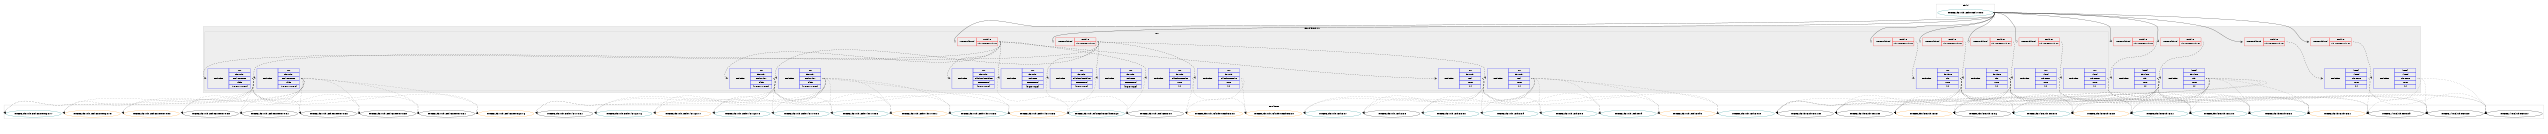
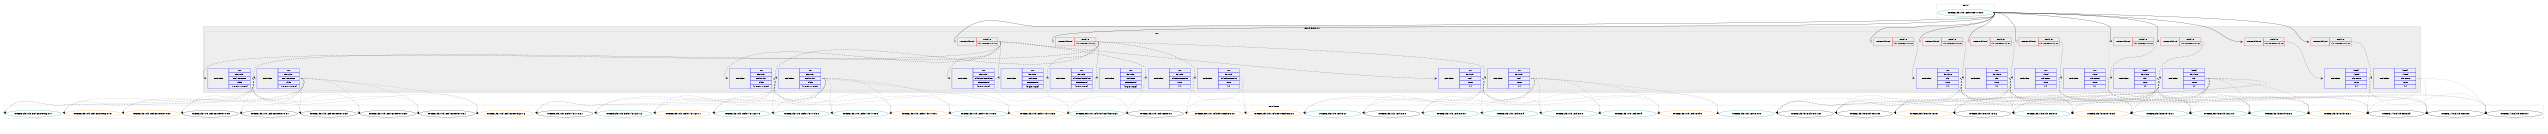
  digraph {
    compound=true
    concentrate=true
    fontname=Helvetica
    fontsize=10
    newrank=true
    rankdir=TB
    ranksep=1.5
    node [color=blue fontname=Helvetica fontsize=10]
    edge [arrowhead=vee headport=w style=dotted tailport=e weight=100]
    n1 [color=teal label="portage://dev-ruby/actionpack-7.0.8.1" width=4]
    n2 [label=<<TABLE BORDER="0" CELLBORDER="1" CELLSPACING="0" CELLPADDING="4" WIDTH="220"><TR><TD ROWSPAN="6" CELLPADDING="30">pack_dep</TD></TR><TR><TD WIDTH="110">install</TD></TR><TR><TD>dev-lang</TD></TR><TR><TD>ruby</TD></TR><TR><TD>none</TD></TR><TR><TD>[,,]</TD></TR></TABLE>> shape=none]
    n3 [color=red label=<<TABLE BORDER="0" CELLBORDER="1" CELLSPACING="0" CELLPADDING="4"><TR><TD ROWSPAN="3" CELLPADDING="10">use_conditional</TD></TR><TR><TD>positive</TD></TR><TR><TD>ruby_targets_ruby31</TD></TR></TABLE>> shape=none]
    n4 [label=<<TABLE BORDER="0" CELLBORDER="1" CELLSPACING="0" CELLPADDING="4" WIDTH="220"><TR><TD ROWSPAN="6" CELLPADDING="30">pack_dep</TD></TR><TR><TD WIDTH="110">install</TD></TR><TR><TD>virtual</TD></TR><TR><TD>rubygems</TD></TR><TR><TD>none</TD></TR><TR><TD>[,,]</TD></TR></TABLE>> shape=none]
    n5 [color=red label=<<TABLE BORDER="0" CELLBORDER="1" CELLSPACING="0" CELLPADDING="4"><TR><TD ROWSPAN="3" CELLPADDING="10">use_conditional</TD></TR><TR><TD>positive</TD></TR><TR><TD>ruby_targets_ruby31</TD></TR></TABLE>> shape=none]
    n6 [label=<<TABLE BORDER="0" CELLBORDER="1" CELLSPACING="0" CELLPADDING="4" WIDTH="220"><TR><TD ROWSPAN="6" CELLPADDING="30">pack_dep</TD></TR><TR><TD WIDTH="110">install</TD></TR><TR><TD>dev-lang</TD></TR><TR><TD>ruby</TD></TR><TR><TD>none</TD></TR><TR><TD>[,,]</TD></TR></TABLE>> shape=none]
    n7 [color=red label=<<TABLE BORDER="0" CELLBORDER="1" CELLSPACING="0" CELLPADDING="4"><TR><TD ROWSPAN="3" CELLPADDING="10">use_conditional</TD></TR><TR><TD>positive</TD></TR><TR><TD>ruby_targets_ruby32</TD></TR></TABLE>> shape=none]
    n8 [label=<<TABLE BORDER="0" CELLBORDER="1" CELLSPACING="0" CELLPADDING="4" WIDTH="220"><TR><TD ROWSPAN="6" CELLPADDING="30">pack_dep</TD></TR><TR><TD WIDTH="110">install</TD></TR><TR><TD>virtual</TD></TR><TR><TD>rubygems</TD></TR><TR><TD>none</TD></TR><TR><TD>[,,]</TD></TR></TABLE>> shape=none]
    n9 [color=red label=<<TABLE BORDER="0" CELLBORDER="1" CELLSPACING="0" CELLPADDING="4"><TR><TD ROWSPAN="3" CELLPADDING="10">use_conditional</TD></TR><TR><TD>positive</TD></TR><TR><TD>ruby_targets_ruby32</TD></TR></TABLE>> shape=none]
    n10 [label=<<TABLE BORDER="0" CELLBORDER="1" CELLSPACING="0" CELLPADDING="4" WIDTH="220"><TR><TD ROWSPAN="6" CELLPADDING="30">pack_dep</TD></TR><TR><TD WIDTH="110">run</TD></TR><TR><TD>dev-lang</TD></TR><TR><TD>ruby</TD></TR><TR><TD>none</TD></TR><TR><TD>[,,]</TD></TR></TABLE>> shape=none]
    n11 [color=red label=<<TABLE BORDER="0" CELLBORDER="1" CELLSPACING="0" CELLPADDING="4"><TR><TD ROWSPAN="3" CELLPADDING="10">use_conditional</TD></TR><TR><TD>positive</TD></TR><TR><TD>ruby_targets_ruby31</TD></TR></TABLE>> shape=none]
    n12 [label=<<TABLE BORDER="0" CELLBORDER="1" CELLSPACING="0" CELLPADDING="4" WIDTH="220"><TR><TD ROWSPAN="6" CELLPADDING="30">pack_dep</TD></TR><TR><TD WIDTH="110">run</TD></TR><TR><TD>dev-ruby</TD></TR><TR><TD>activesupport</TD></TR><TR><TD>tilde</TD></TR><TR><TD>[7.0.8.1,,,7.0.8.1]</TD></TR></TABLE>> shape=none]
    n13 [label=<<TABLE BORDER="0" CELLBORDER="1" CELLSPACING="0" CELLPADDING="4" WIDTH="220"><TR><TD ROWSPAN="6" CELLPADDING="30">pack_dep</TD></TR><TR><TD WIDTH="110">run</TD></TR><TR><TD>dev-ruby</TD></TR><TR><TD>actionview</TD></TR><TR><TD>tilde</TD></TR><TR><TD>[7.0.8.1,,,7.0.8.1]</TD></TR></TABLE>> shape=none]
    n14 [label=<<TABLE BORDER="0" CELLBORDER="1" CELLSPACING="0" CELLPADDING="4" WIDTH="220"><TR><TD ROWSPAN="6" CELLPADDING="30">pack_dep</TD></TR><TR><TD WIDTH="110">run</TD></TR><TR><TD>dev-ruby</TD></TR><TR><TD>rack</TD></TR><TR><TD>none</TD></TR><TR><TD>[,,]</TD></TR></TABLE>> shape=none]
    n15 [label=<<TABLE BORDER="0" CELLBORDER="1" CELLSPACING="0" CELLPADDING="4" WIDTH="220"><TR><TD ROWSPAN="6" CELLPADDING="30">pack_dep</TD></TR><TR><TD WIDTH="110">run</TD></TR><TR><TD>dev-ruby</TD></TR><TR><TD>rack-test</TD></TR><TR><TD>greaterequal</TD></TR><TR><TD>[0.6.3,,,0.6.3]</TD></TR></TABLE>> shape=none]
    n16 [label=<<TABLE BORDER="0" CELLBORDER="1" CELLSPACING="0" CELLPADDING="4" WIDTH="220"><TR><TD ROWSPAN="6" CELLPADDING="30">pack_dep</TD></TR><TR><TD WIDTH="110">run</TD></TR><TR><TD>dev-ruby</TD></TR><TR><TD>rails-html-sanitizer</TD></TR><TR><TD>greaterequal</TD></TR><TR><TD>[1.2.0,,,1.2.0]</TD></TR></TABLE>> shape=none]
    n17 [label=<<TABLE BORDER="0" CELLBORDER="1" CELLSPACING="0" CELLPADDING="4" WIDTH="220"><TR><TD ROWSPAN="6" CELLPADDING="30">pack_dep</TD></TR><TR><TD WIDTH="110">run</TD></TR><TR><TD>dev-ruby</TD></TR><TR><TD>rails-dom-testing</TD></TR><TR><TD>none</TD></TR><TR><TD>[,,]</TD></TR></TABLE>> shape=none]
    n18 [color=red label=<<TABLE BORDER="0" CELLBORDER="1" CELLSPACING="0" CELLPADDING="4"><TR><TD ROWSPAN="3" CELLPADDING="10">use_conditional</TD></TR><TR><TD>positive</TD></TR><TR><TD>ruby_targets_ruby31</TD></TR></TABLE>> shape=none]
    n19 [label=<<TABLE BORDER="0" CELLBORDER="1" CELLSPACING="0" CELLPADDING="4" WIDTH="220"><TR><TD ROWSPAN="6" CELLPADDING="30">pack_dep</TD></TR><TR><TD WIDTH="110">run</TD></TR><TR><TD>virtual</TD></TR><TR><TD>rubygems</TD></TR><TR><TD>none</TD></TR><TR><TD>[,,]</TD></TR></TABLE>> shape=none]
    n20 [color=red label=<<TABLE BORDER="0" CELLBORDER="1" CELLSPACING="0" CELLPADDING="4"><TR><TD ROWSPAN="3" CELLPADDING="10">use_conditional</TD></TR><TR><TD>positive</TD></TR><TR><TD>ruby_targets_ruby31</TD></TR></TABLE>> shape=none]
    n21 [label=<<TABLE BORDER="0" CELLBORDER="1" CELLSPACING="0" CELLPADDING="4" WIDTH="220"><TR><TD ROWSPAN="6" CELLPADDING="30">pack_dep</TD></TR><TR><TD WIDTH="110">run</TD></TR><TR><TD>dev-lang</TD></TR><TR><TD>ruby</TD></TR><TR><TD>none</TD></TR><TR><TD>[,,]</TD></TR></TABLE>> shape=none]
    n22 [color=red label=<<TABLE BORDER="0" CELLBORDER="1" CELLSPACING="0" CELLPADDING="4"><TR><TD ROWSPAN="3" CELLPADDING="10">use_conditional</TD></TR><TR><TD>positive</TD></TR><TR><TD>ruby_targets_ruby32</TD></TR></TABLE>> shape=none]
    n23 [label=<<TABLE BORDER="0" CELLBORDER="1" CELLSPACING="0" CELLPADDING="4" WIDTH="220"><TR><TD ROWSPAN="6" CELLPADDING="30">pack_dep</TD></TR><TR><TD WIDTH="110">run</TD></TR><TR><TD>dev-ruby</TD></TR><TR><TD>activesupport</TD></TR><TR><TD>tilde</TD></TR><TR><TD>[7.0.8.1,,,7.0.8.1]</TD></TR></TABLE>> shape=none]
    n24 [label=<<TABLE BORDER="0" CELLBORDER="1" CELLSPACING="0" CELLPADDING="4" WIDTH="220"><TR><TD ROWSPAN="6" CELLPADDING="30">pack_dep</TD></TR><TR><TD WIDTH="110">run</TD></TR><TR><TD>dev-ruby</TD></TR><TR><TD>actionview</TD></TR><TR><TD>tilde</TD></TR><TR><TD>[7.0.8.1,,,7.0.8.1]</TD></TR></TABLE>> shape=none]
    n25 [label=<<TABLE BORDER="0" CELLBORDER="1" CELLSPACING="0" CELLPADDING="4" WIDTH="220"><TR><TD ROWSPAN="6" CELLPADDING="30">pack_dep</TD></TR><TR><TD WIDTH="110">run</TD></TR><TR><TD>dev-ruby</TD></TR><TR><TD>rack</TD></TR><TR><TD>none</TD></TR><TR><TD>[,,]</TD></TR></TABLE>> shape=none]
    n26 [label=<<TABLE BORDER="0" CELLBORDER="1" CELLSPACING="0" CELLPADDING="4" WIDTH="220"><TR><TD ROWSPAN="6" CELLPADDING="30">pack_dep</TD></TR><TR><TD WIDTH="110">run</TD></TR><TR><TD>dev-ruby</TD></TR><TR><TD>rack-test</TD></TR><TR><TD>greaterequal</TD></TR><TR><TD>[0.6.3,,,0.6.3]</TD></TR></TABLE>> shape=none]
    n27 [label=<<TABLE BORDER="0" CELLBORDER="1" CELLSPACING="0" CELLPADDING="4" WIDTH="220"><TR><TD ROWSPAN="6" CELLPADDING="30">pack_dep</TD></TR><TR><TD WIDTH="110">run</TD></TR><TR><TD>dev-ruby</TD></TR><TR><TD>rails-html-sanitizer</TD></TR><TR><TD>greaterequal</TD></TR><TR><TD>[1.2.0,,,1.2.0]</TD></TR></TABLE>> shape=none]
    n28 [label=<<TABLE BORDER="0" CELLBORDER="1" CELLSPACING="0" CELLPADDING="4" WIDTH="220"><TR><TD ROWSPAN="6" CELLPADDING="30">pack_dep</TD></TR><TR><TD WIDTH="110">run</TD></TR><TR><TD>dev-ruby</TD></TR><TR><TD>rails-dom-testing</TD></TR><TR><TD>none</TD></TR><TR><TD>[,,]</TD></TR></TABLE>> shape=none]
    n29 [color=red label=<<TABLE BORDER="0" CELLBORDER="1" CELLSPACING="0" CELLPADDING="4"><TR><TD ROWSPAN="3" CELLPADDING="10">use_conditional</TD></TR><TR><TD>positive</TD></TR><TR><TD>ruby_targets_ruby32</TD></TR></TABLE>> shape=none]
    n30 [label=<<TABLE BORDER="0" CELLBORDER="1" CELLSPACING="0" CELLPADDING="4" WIDTH="220"><TR><TD ROWSPAN="6" CELLPADDING="30">pack_dep</TD></TR><TR><TD WIDTH="110">run</TD></TR><TR><TD>virtual</TD></TR><TR><TD>rubygems</TD></TR><TR><TD>none</TD></TR><TR><TD>[,,]</TD></TR></TABLE>> shape=none]
    n31 [color=red label=<<TABLE BORDER="0" CELLBORDER="1" CELLSPACING="0" CELLPADDING="4"><TR><TD ROWSPAN="3" CELLPADDING="10">use_conditional</TD></TR><TR><TD>positive</TD></TR><TR><TD>ruby_targets_ruby32</TD></TR></TABLE>> shape=none]
    n32 [color=black label="portage://virtual/rubygems-20" width=4]
    n33 [color=black label="portage://virtual/rubygems-19" width=4]
    n34 [color=black label="portage://virtual/rubygems-17" width=4]
    n35 [color=darkorange label="portage://dev-lang/ruby-3.3.4" width=4]
    n36 [color=teal label="portage://dev-lang/ruby-3.3.2" width=4]
    n37 [color=teal label="portage://dev-lang/ruby-3.2.4-r1" width=4]
    n38 [color=teal label="portage://dev-lang/ruby-3.2.4" width=4]
    n39 [color=darkorange label="portage://dev-lang/ruby-3.2.3" width=4]
    n40 [color=teal label="portage://dev-lang/ruby-3.1.8-r1" width=4]
    n41 [color=black label="portage://dev-lang/ruby-3.1.6" width=4]
    n42 [color=darkorange label="portage://dev-lang/ruby-3.1.5" width=4]
    n43 [color=black label="portage://dev-lang/ruby-3.1.4-r5" width=4]
    n44 [color=black label="portage://dev-lang/ruby-3.1.4-r3" width=4]
    n45 [color=black label="portage://dev-ruby/activesupport-7.1.3.4" width=4]
    n46 [color=black label="portage://dev-ruby/activesupport-7.1.3.3" width=4]
    n47 [color=black label="portage://dev-ruby/activesupport-7.1.3.2" width=4]
    n48 [color=black label="portage://dev-ruby/activesupport-7.0.8.4" width=4]
    n49 [color=black label="portage://dev-ruby/activesupport-7.0.8.3" width=4]
    n50 [color=darkorange label="portage://dev-ruby/activesupport-7.0.8.1" width=4]
    n51 [color=darkorange label="portage://dev-ruby/activesupport-6.1.7.8" width=4]
    n52 [color=teal label="portage://dev-ruby/activesupport-6.1.7.7" width=4]
    n53 [color=darkorange label="portage://dev-ruby/activesupport-6.1.7.6" width=4]
    n54 [color=black label="portage://dev-ruby/actionview-7.1.3.4" width=4]
    n55 [color=darkorange label="portage://dev-ruby/actionview-7.1.3.3" width=4]
    n56 [color=teal label="portage://dev-ruby/actionview-7.1.3.2" width=4]
    n57 [color=darkorange label="portage://dev-ruby/actionview-7.0.8.4" width=4]
    n58 [color=teal label="portage://dev-ruby/actionview-7.0.8.3" width=4]
    n59 [color=teal label="portage://dev-ruby/actionview-7.0.8.1" width=4]
    n60 [color=teal label="portage://dev-ruby/actionview-6.1.7.8" width=4]
    n61 [color=darkorange label="portage://dev-ruby/actionview-6.1.7.7" width=4]
    n62 [color=teal label="portage://dev-ruby/actionview-6.1.7.6" width=4]
    n63 [color=teal label="portage://dev-ruby/rack-3.1.7" width=4]
    n64 [color=teal label="portage://dev-ruby/rack-3.0.10" width=4]
    n65 [color=darkorange label="portage://dev-ruby/rack-3.0.9.1" width=4]
    n66 [color=teal label="portage://dev-ruby/rack-3.0.9" width=4]
    n67 [color=teal label="portage://dev-ruby/rack-3.0.8" width=4]
    n68 [color=teal label="portage://dev-ruby/rack-2.2.9" width=4]
    n69 [color=teal label="portage://dev-ruby/rack-2.2.8.1" width=4]
    n70 [color=black label="portage://dev-ruby/rack-2.2.8" width=4]
    n71 [color=black label="portage://dev-ruby/rack-test-2.1.0" width=4]
-   n72 [color=teal label="portage://dev-ruby/rails-testing-sanitizer-1.6.0" width=4]
+   n72 [color=teal label="portage://dev-ruby/rails-html-sanitizer-1.6.0" width=4]
    n73 [color=darkorange label="portage://dev-ruby/rails-dom-testing-2.2.0" width=4]
    n74 [color=darkorange label="portage://dev-ruby/rails-dom-testing-2.1.1" width=4]
    subgraph cluster_1 {
      color=gray
      label=<<i>ebuild</i>>
      n1
    }
    subgraph cluster_2 {
      color=gray
      label=<<i>dependencies</i>>
      subgraph cluster_3 {
        color=gray
        fillcolor="#eeeeee"
        label=<<i>compile</i>>
        style=filled
        subgraph sub_4 {
          color=gray
          fillcolor="#eeeeee"
          label=<<i>compile</i>>
          style=filled
          n3
          subgraph sub_5 {
            color=gray
            fillcolor="#eeeeee"
            label=<<i>compile</i>>
            style=filled
            n2
          }
        }
        subgraph sub_6 {
          color=gray
          fillcolor="#eeeeee"
          label=<<i>compile</i>>
          style=filled
          n5
          subgraph sub_7 {
            color=gray
            fillcolor="#eeeeee"
            label=<<i>compile</i>>
            style=filled
            n4
          }
        }
        subgraph sub_8 {
          color=gray
          fillcolor="#eeeeee"
          label=<<i>compile</i>>
          style=filled
          n7
          subgraph sub_9 {
            color=gray
            fillcolor="#eeeeee"
            label=<<i>compile</i>>
            style=filled
            n6
          }
        }
        subgraph sub_10 {
          color=gray
          fillcolor="#eeeeee"
          label=<<i>compile</i>>
          style=filled
          n9
          subgraph sub_11 {
            color=gray
            fillcolor="#eeeeee"
            label=<<i>compile</i>>
            style=filled
            n8
          }
        }
      }
      subgraph cluster_12 {
        color=gray
        fillcolor="#eeeeee"
        label=<<i>compile and run</i>>
        style=filled
      }
      subgraph cluster_13 {
        color=gray
        fillcolor="#eeeeee"
        label=<<i>run</i>>
        style=filled
        subgraph sub_14 {
          color=gray
          fillcolor="#eeeeee"
          label=<<i>run</i>>
          style=filled
          n11
          subgraph sub_15 {
            color=gray
            fillcolor="#eeeeee"
            label=<<i>run</i>>
            style=filled
            n10
          }
        }
        subgraph sub_16 {
          color=gray
          fillcolor="#eeeeee"
          label=<<i>run</i>>
          style=filled
          n18
          subgraph sub_17 {
            color=gray
            fillcolor="#eeeeee"
            label=<<i>run</i>>
            style=filled
            n12
          }
          subgraph sub_18 {
            color=gray
            fillcolor="#eeeeee"
            label=<<i>run</i>>
            style=filled
            n13
          }
          subgraph sub_19 {
            color=gray
            fillcolor="#eeeeee"
            label=<<i>run</i>>
            style=filled
            n14
          }
          subgraph sub_20 {
            color=gray
            fillcolor="#eeeeee"
            label=<<i>run</i>>
            style=filled
            n15
          }
          subgraph sub_21 {
            color=gray
            fillcolor="#eeeeee"
            label=<<i>run</i>>
            style=filled
            n16
          }
          subgraph sub_22 {
            color=gray
            fillcolor="#eeeeee"
            label=<<i>run</i>>
            style=filled
            n17
          }
        }
        subgraph sub_23 {
          color=gray
          fillcolor="#eeeeee"
          label=<<i>run</i>>
          style=filled
          n20
          subgraph sub_24 {
            color=gray
            fillcolor="#eeeeee"
            label=<<i>run</i>>
            style=filled
            n19
          }
        }
        subgraph sub_25 {
          color=gray
          fillcolor="#eeeeee"
          label=<<i>run</i>>
          style=filled
          n22
          subgraph sub_26 {
            color=gray
            fillcolor="#eeeeee"
            label=<<i>run</i>>
            style=filled
            n21
          }
        }
        subgraph sub_27 {
          color=gray
          fillcolor="#eeeeee"
          label=<<i>run</i>>
          style=filled
          n29
          subgraph sub_28 {
            color=gray
            fillcolor="#eeeeee"
            label=<<i>run</i>>
            style=filled
            n23
          }
          subgraph sub_29 {
            color=gray
            fillcolor="#eeeeee"
            label=<<i>run</i>>
            style=filled
            n24
          }
          subgraph sub_30 {
            color=gray
            fillcolor="#eeeeee"
            label=<<i>run</i>>
            style=filled
            n25
          }
          subgraph sub_31 {
            color=gray
            fillcolor="#eeeeee"
            label=<<i>run</i>>
            style=filled
            n26
          }
          subgraph sub_32 {
            color=gray
            fillcolor="#eeeeee"
            label=<<i>run</i>>
            style=filled
            n27
          }
          subgraph sub_33 {
            color=gray
            fillcolor="#eeeeee"
            label=<<i>run</i>>
            style=filled
            n28
          }
        }
        subgraph sub_34 {
          color=gray
          fillcolor="#eeeeee"
          label=<<i>run</i>>
          style=filled
          n31
          subgraph sub_35 {
            color=gray
            fillcolor="#eeeeee"
            label=<<i>run</i>>
            style=filled
            n30
          }
        }
      }
    }
    subgraph cluster_36 {
      color=gray
      label=<<i>candidates</i>>
      rank=same
      subgraph sub_37 {
        color=black
        label=<<i>candidates</i>>
        nodesep=1
        rank=same
        n32
        n33
        n34
      }
      subgraph sub_38 {
        color=black
        label=<<i>candidates</i>>
        nodesep=1
        rank=same
        n35
        n36
        n37
        n38
        n39
        n40
        n41
        n42
        n43
        n44
      }
      subgraph sub_39 {
        color=black
        label=<<i>candidates</i>>
        nodesep=1
        rank=same
        n35
        n36
        n37
        n38
        n39
        n40
        n41
        n42
        n43
        n44
      }
      subgraph sub_40 {
        color=black
        label=<<i>candidates</i>>
        nodesep=1
        rank=same
        n32
        n33
        n34
      }
      subgraph sub_41 {
        color=black
        label=<<i>candidates</i>>
        nodesep=1
        rank=same
        n35
        n36
        n37
        n38
        n39
        n40
        n41
        n42
        n43
        n44
      }
      subgraph sub_42 {
        color=black
        label=<<i>candidates</i>>
        nodesep=1
        rank=same
        n45
        n46
        n47
        n48
        n49
        n50
        n51
        n52
        n53
      }
      subgraph sub_43 {
        color=black
        label=<<i>candidates</i>>
        nodesep=1
        rank=same
        n54
        n55
        n56
        n57
        n58
        n59
        n60
        n61
        n62
      }
      subgraph sub_44 {
        color=black
        label=<<i>candidates</i>>
        nodesep=1
        rank=same
        n63
        n64
        n65
        n66
        n67
        n68
        n69
        n70
      }
      subgraph sub_45 {
        color=black
        label=<<i>candidates</i>>
        nodesep=1
        rank=same
        n71
      }
      subgraph sub_46 {
        color=black
        label=<<i>candidates</i>>
        nodesep=1
        rank=same
        n72
      }
      subgraph sub_47 {
        color=black
        label=<<i>candidates</i>>
        nodesep=1
        rank=same
        n73
        n74
      }
      subgraph sub_48 {
        color=black
        label=<<i>candidates</i>>
        nodesep=1
        rank=same
        n32
        n33
        n34
      }
      subgraph sub_49 {
        color=black
        label=<<i>candidates</i>>
        nodesep=1
        rank=same
        n35
        n36
        n37
        n38
        n39
        n40
        n41
        n42
        n43
        n44
      }
      subgraph sub_50 {
        color=black
        label=<<i>candidates</i>>
        nodesep=1
        rank=same
        n45
        n46
        n47
        n48
        n49
        n50
        n51
        n52
        n53
      }
      subgraph sub_51 {
        color=black
        label=<<i>candidates</i>>
        nodesep=1
        rank=same
        n54
        n55
        n56
        n57
        n58
        n59
        n60
        n61
        n62
      }
      subgraph sub_52 {
        color=black
        label=<<i>candidates</i>>
        nodesep=1
        rank=same
        n63
        n64
        n65
        n66
        n67
        n68
        n69
        n70
      }
      subgraph sub_53 {
        color=black
        label=<<i>candidates</i>>
        nodesep=1
        rank=same
        n71
      }
      subgraph sub_54 {
        color=black
        label=<<i>candidates</i>>
        nodesep=1
        rank=same
        n72
      }
      subgraph sub_55 {
        color=black
        label=<<i>candidates</i>>
        nodesep=1
        rank=same
        n73
        n74
      }
      subgraph sub_56 {
        color=black
        label=<<i>candidates</i>>
        nodesep=1
        rank=same
        n32
        n33
        n34
      }
    }
    n1 -> n3 [style=solid weight=20]
    n1 -> n5 [style=solid weight=20]
    n1 -> n7 [style=solid weight=20]
    n1 -> n9 [style=solid weight=20]
    n1 -> n11 [arrowhead=odot style=solid weight=20]
    n1 -> n18 [arrowhead=odot style=solid weight=20]
    n1 -> n20 [arrowhead=odot style=solid weight=20]
    n1 -> n22 [arrowhead=odot style=solid weight=20]
    n1 -> n29 [arrowhead=odot style=solid weight=20]
    n1 -> n31 [arrowhead=odot style=solid weight=20]
    n2 -> n35
    n2 -> n36
    n2 -> n37
    n2 -> n38
    n2 -> n39
    n2 -> n40
    n2 -> n41
    n2 -> n42
    n2 -> n43
    n2 -> n44
    n3 -> n2 [style=dashed weight=20]
    n4 -> n32
    n4 -> n33
    n4 -> n34
    n5 -> n4 [style=dashed weight=20]
    n6 -> n35
    n6 -> n36
    n6 -> n37
    n6 -> n38
    n6 -> n39
    n6 -> n40
    n6 -> n41
    n6 -> n42
    n6 -> n43
    n6 -> n44
    n7 -> n6 [style=dashed weight=20]
    n8 -> n32
    n8 -> n33
    n8 -> n34
    n9 -> n8 [style=dashed weight=20]
    n10 -> n35
    n10 -> n36
    n10 -> n37
    n10 -> n38
    n10 -> n39
    n10 -> n40
    n10 -> n41
    n10 -> n42
    n10 -> n43
    n10 -> n44
    n11 -> n10 [style=dashed weight=20]
    n12 -> n45
    n12 -> n46
    n12 -> n47
    n12 -> n48
    n12 -> n49
    n12 -> n50
    n12 -> n51
    n12 -> n52
    n12 -> n53
    n13 -> n54
    n13 -> n55
    n13 -> n56
    n13 -> n57
    n13 -> n58
    n13 -> n59
    n13 -> n60
    n13 -> n61
    n13 -> n62
    n14 -> n63
    n14 -> n64
    n14 -> n65
    n14 -> n66
    n14 -> n67
    n14 -> n68
    n14 -> n69
    n14 -> n70
    n15 -> n71
    n16 -> n72
    n17 -> n73
    n17 -> n74
    n18 -> n12 [style=dashed weight=20]
    n18 -> n13 [style=dashed weight=20]
    n18 -> n14 [style=dashed weight=20]
    n18 -> n15 [style=dashed weight=20]
    n18 -> n16 [style=dashed weight=20]
    n18 -> n17 [style=dashed weight=20]
    n19 -> n32
    n19 -> n33
    n19 -> n34
    n20 -> n19 [style=dashed weight=20]
    n21 -> n35
    n21 -> n36
    n21 -> n37
    n21 -> n38
    n21 -> n39
    n21 -> n40
    n21 -> n41
    n21 -> n42
    n21 -> n43
    n21 -> n44
    n22 -> n21 [style=dashed weight=20]
    n23 -> n45
    n23 -> n46
    n23 -> n47
    n23 -> n48
    n23 -> n49
    n23 -> n50
    n23 -> n51
    n23 -> n52
    n23 -> n53
    n24 -> n54
    n24 -> n55
    n24 -> n56
    n24 -> n57
    n24 -> n58
    n24 -> n59
    n24 -> n60
    n24 -> n61
    n24 -> n62
    n25 -> n63
    n25 -> n64
    n25 -> n65
    n25 -> n66
    n25 -> n67
    n25 -> n68
    n25 -> n69
    n25 -> n70
    n26 -> n71
    n27 -> n72
    n28 -> n73
    n28 -> n74
    n29 -> n23 [style=dashed weight=20]
    n29 -> n24 [style=dashed weight=20]
    n29 -> n25 [style=dashed weight=20]
    n29 -> n26 [style=dashed weight=20]
    n29 -> n27 [style=dashed weight=20]
    n29 -> n28 [style=dashed weight=20]
    n30 -> n32
    n30 -> n33
    n30 -> n34
    n31 -> n30 [style=dashed weight=20]
  }
